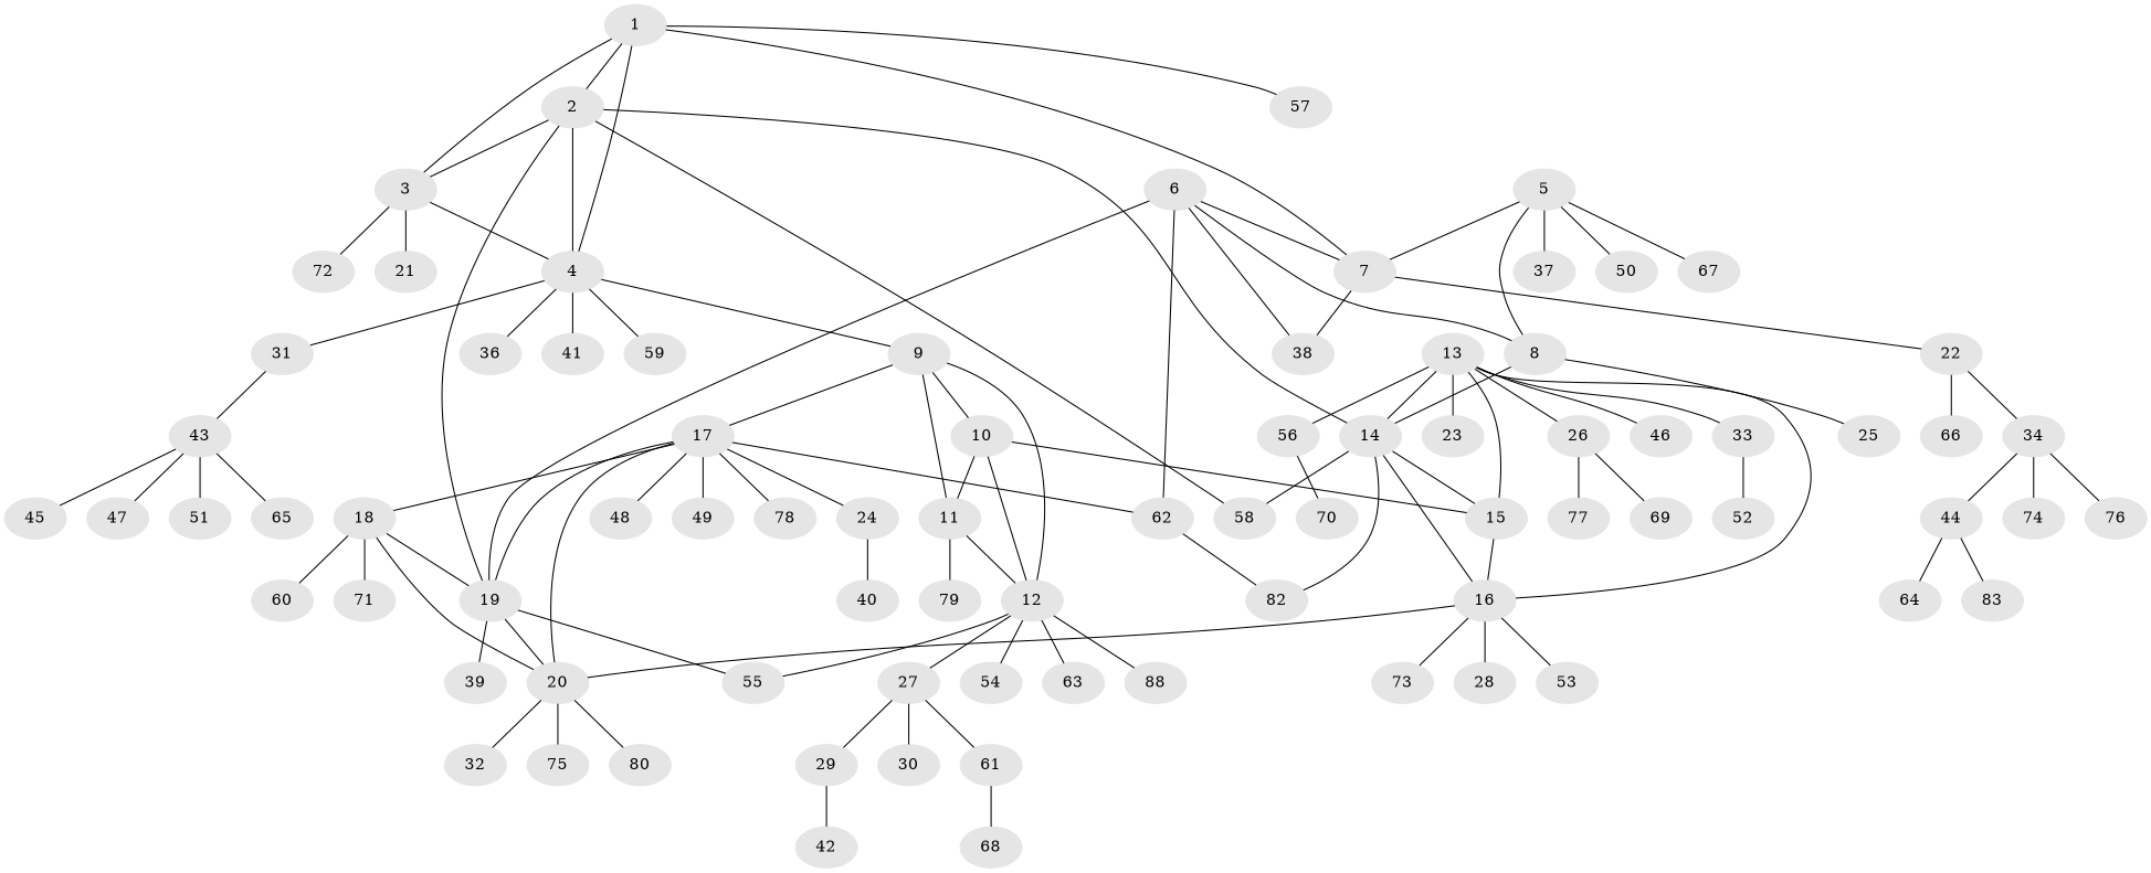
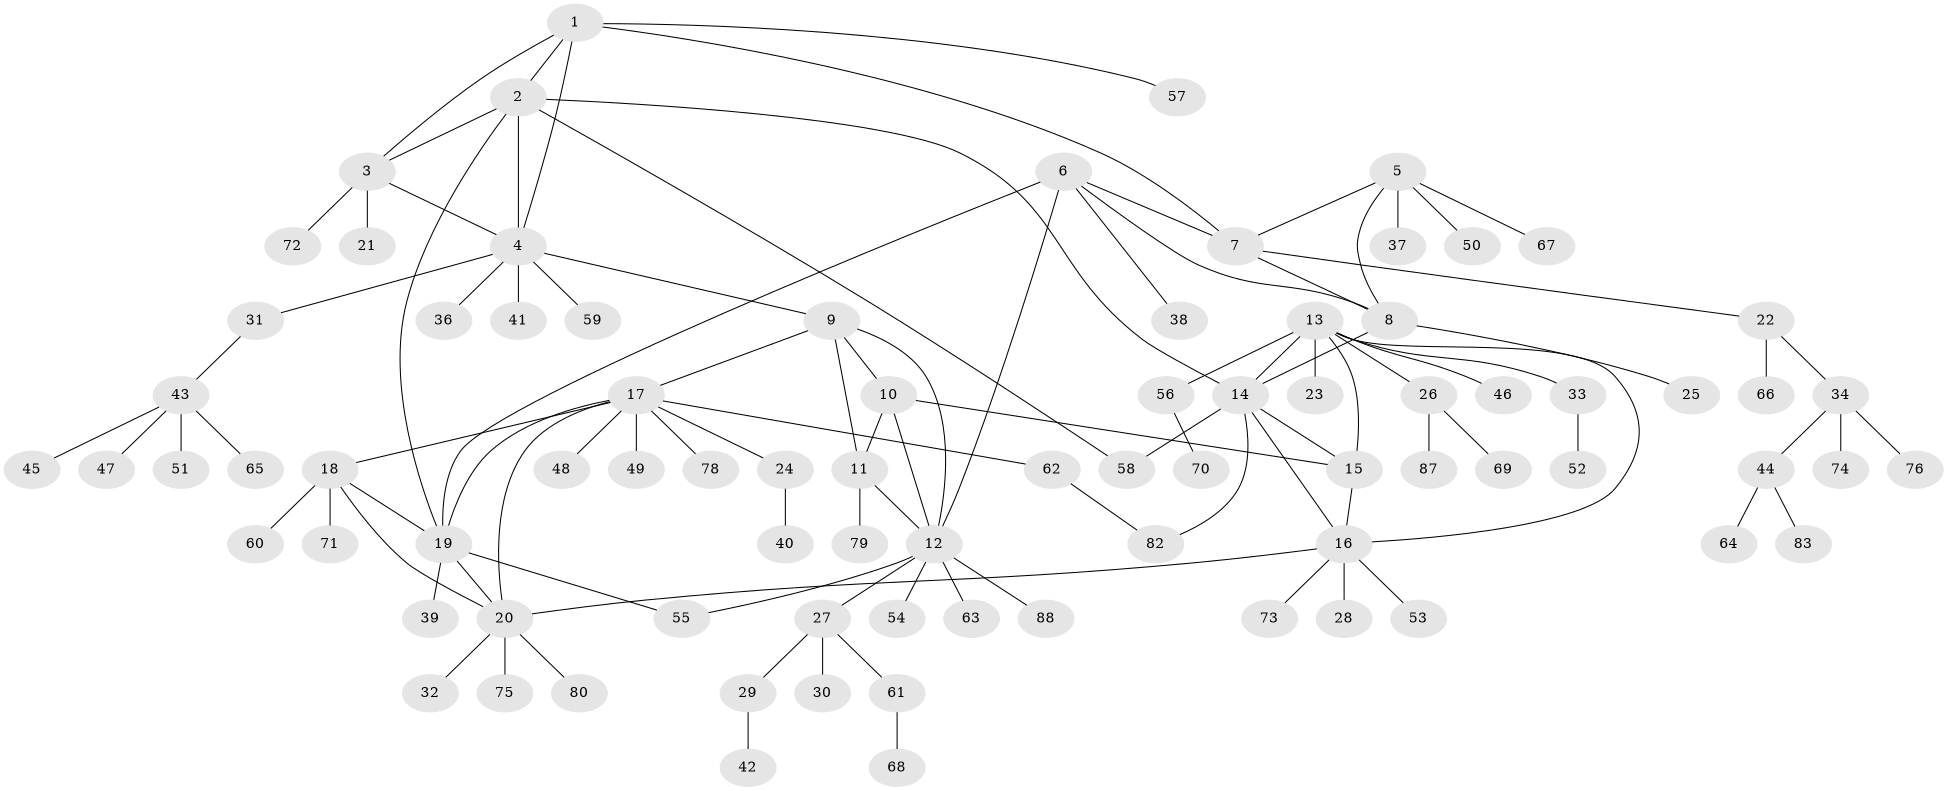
  graph {
    node [color=gray90 style=filled]
    1
    2
    3
    4
    7
    57
    14
    19
    58
    21
    72
    9
    31
    36
    41
    59
    8
    22
    15
    16
    82
    55
    20
    39
    12
    10
    11
    17
    43
    5
    37
    50
    67
    6
    38
    25
    27
    54
    63
    n40 [label=88]
    34
    66
    79
    18
    24
    48
    49
    62
    78
    29
    30
    61
    13
    23
    26
    33
    46
    56
    28
    53
    73
    69
-   77
+   77 [label=87]
    52
    70
    32
    75
    80
    60
    71
    40
    44
    74
    76
    42
    68
    45
    47
    51
    65
    64
    83
    1 -- 2
    1 -- 3
    1 -- 4
    1 -- 7
    1 -- 57
    2 -- 3
    2 -- 4
    2 -- 14
    2 -- 19
    2 -- 58
    3 -- 4
    3 -- 21
    3 -- 72
    4 -- 9
    4 -- 31
    4 -- 36
    4 -- 41
    4 -- 59
-   7 -- 38
+   7 -- 8
    7 -- 22
    14 -- 58
    14 -- 15
    14 -- 16
    14 -- 82
    19 -- 55
    19 -- 20
    19 -- 39
    9 -- 12
    9 -- 10
    9 -- 11
    9 -- 17
    31 -- 43
    8 -- 14
    8 -- 25
    22 -- 34
    22 -- 66
    15 -- 16
    16 -- 20
    16 -- 28
    16 -- 53
    16 -- 73
    20 -- 32
    20 -- 75
    20 -- 80
    12 -- 55
    12 -- 27
    12 -- 54
    12 -- 63
    12 -- n40
    10 -- 15
    10 -- 12
    10 -- 11
    11 -- 12
    11 -- 79
    17 -- 19
    17 -- 20
    17 -- 18
    17 -- 24
    17 -- 48
    17 -- 49
    17 -- 62
    17 -- 78
    43 -- 45
    43 -- 47
    43 -- 51
    43 -- 65
    5 -- 7
    5 -- 8
    5 -- 37
    5 -- 50
    5 -- 67
    6 -- 7
    6 -- 19
    6 -- 8
-   6 -- 62
+   6 -- 12
    6 -- 38
    27 -- 29
    27 -- 30
    27 -- 61
    34 -- 44
    34 -- 74
    34 -- 76
    18 -- 19
    18 -- 20
    18 -- 60
    18 -- 71
    24 -- 40
    62 -- 82
    29 -- 42
    61 -- 68
    13 -- 14
    13 -- 15
    13 -- 16
    13 -- 23
    13 -- 26
    13 -- 33
    13 -- 46
    13 -- 56
    26 -- 69
    26 -- 77
    33 -- 52
    56 -- 70
    44 -- 64
    44 -- 83
  }
